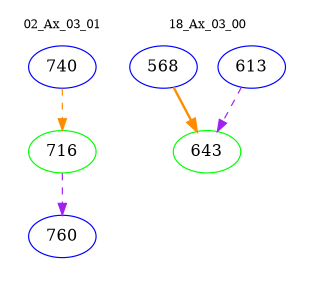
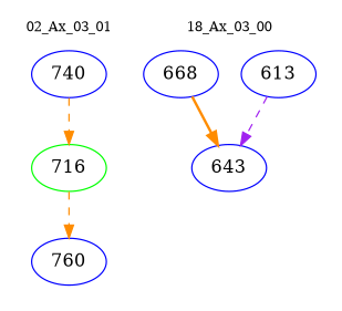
  digraph {
    node [color=blue]
    edge [color=darkorange style=dashed]
    n1 [label=740]
    n2 [color=green label=716]
    n3 [label=760]
    n4 [label=613]
-   n5 [color=green label=643]
-   n6 [label=568]
+   n5 [label=643]
+   n6 [label=668]
    subgraph cluster_1 {
      color=white
      fontsize=10
      label="02_Ax_03_01"
      n1
      n2
      n3
    }
    subgraph cluster_2 {
      color=white
      fontsize=10
      label="18_Ax_03_00"
      n4
      n5
      n6
    }
    n1 -> n2
-   n2 -> n3 [color=purple]
+   n2 -> n3
    n4 -> n5 [color=purple]
    n6 -> n5 [style=bold]
  }
